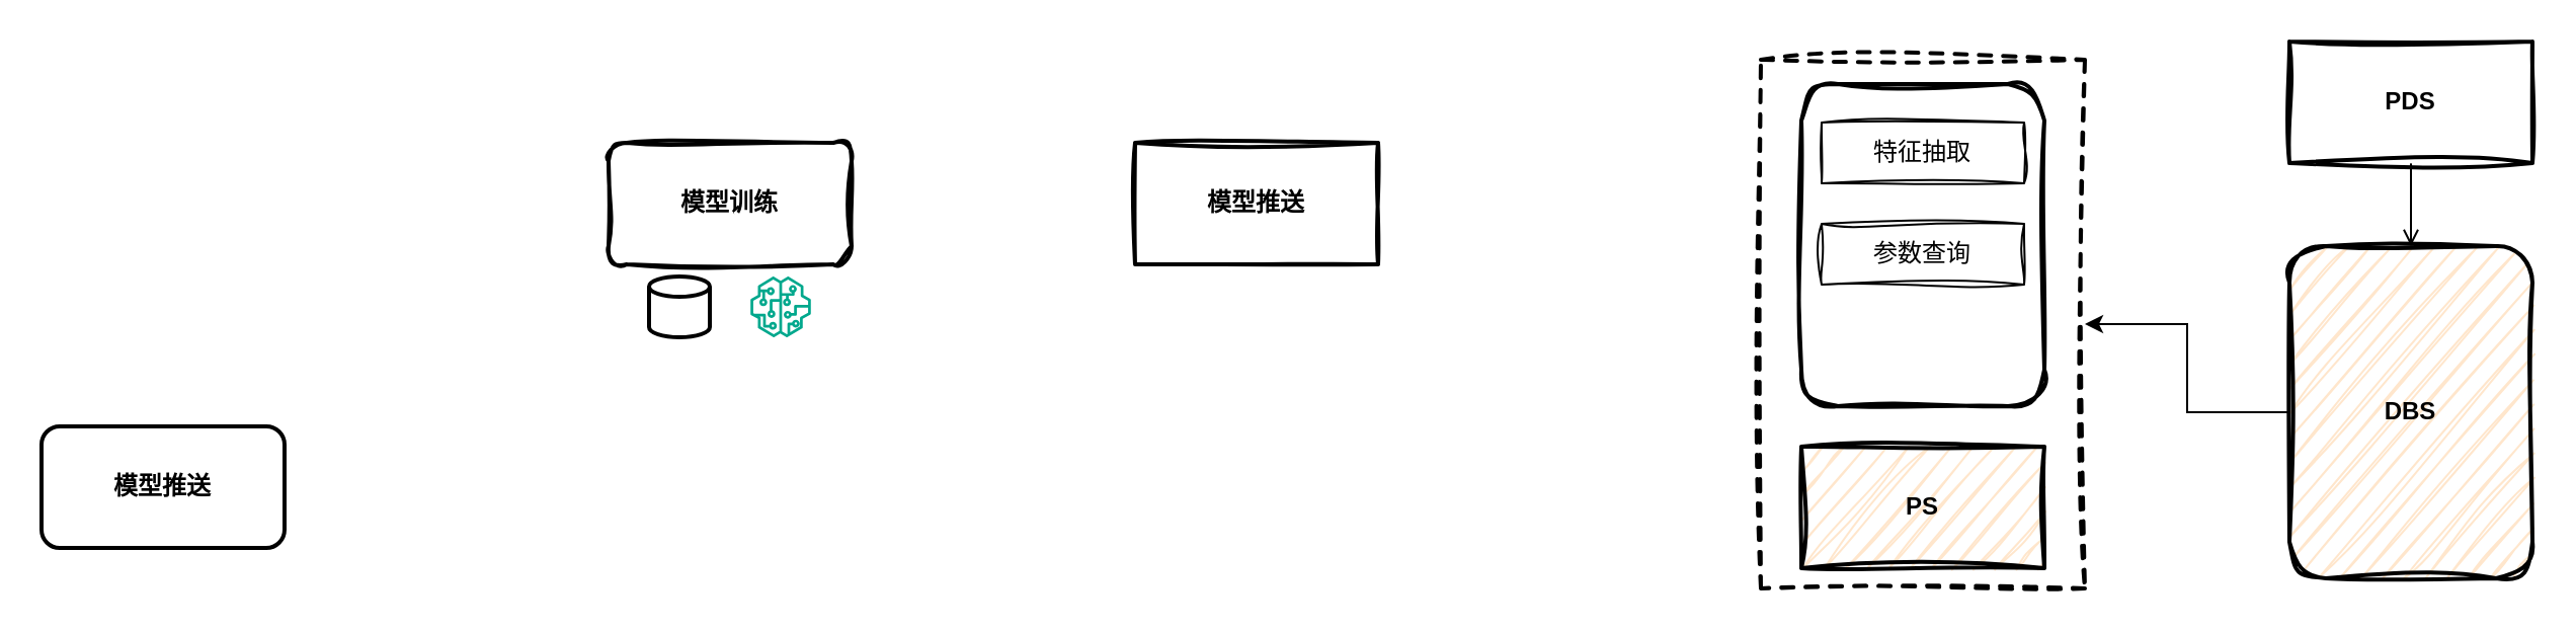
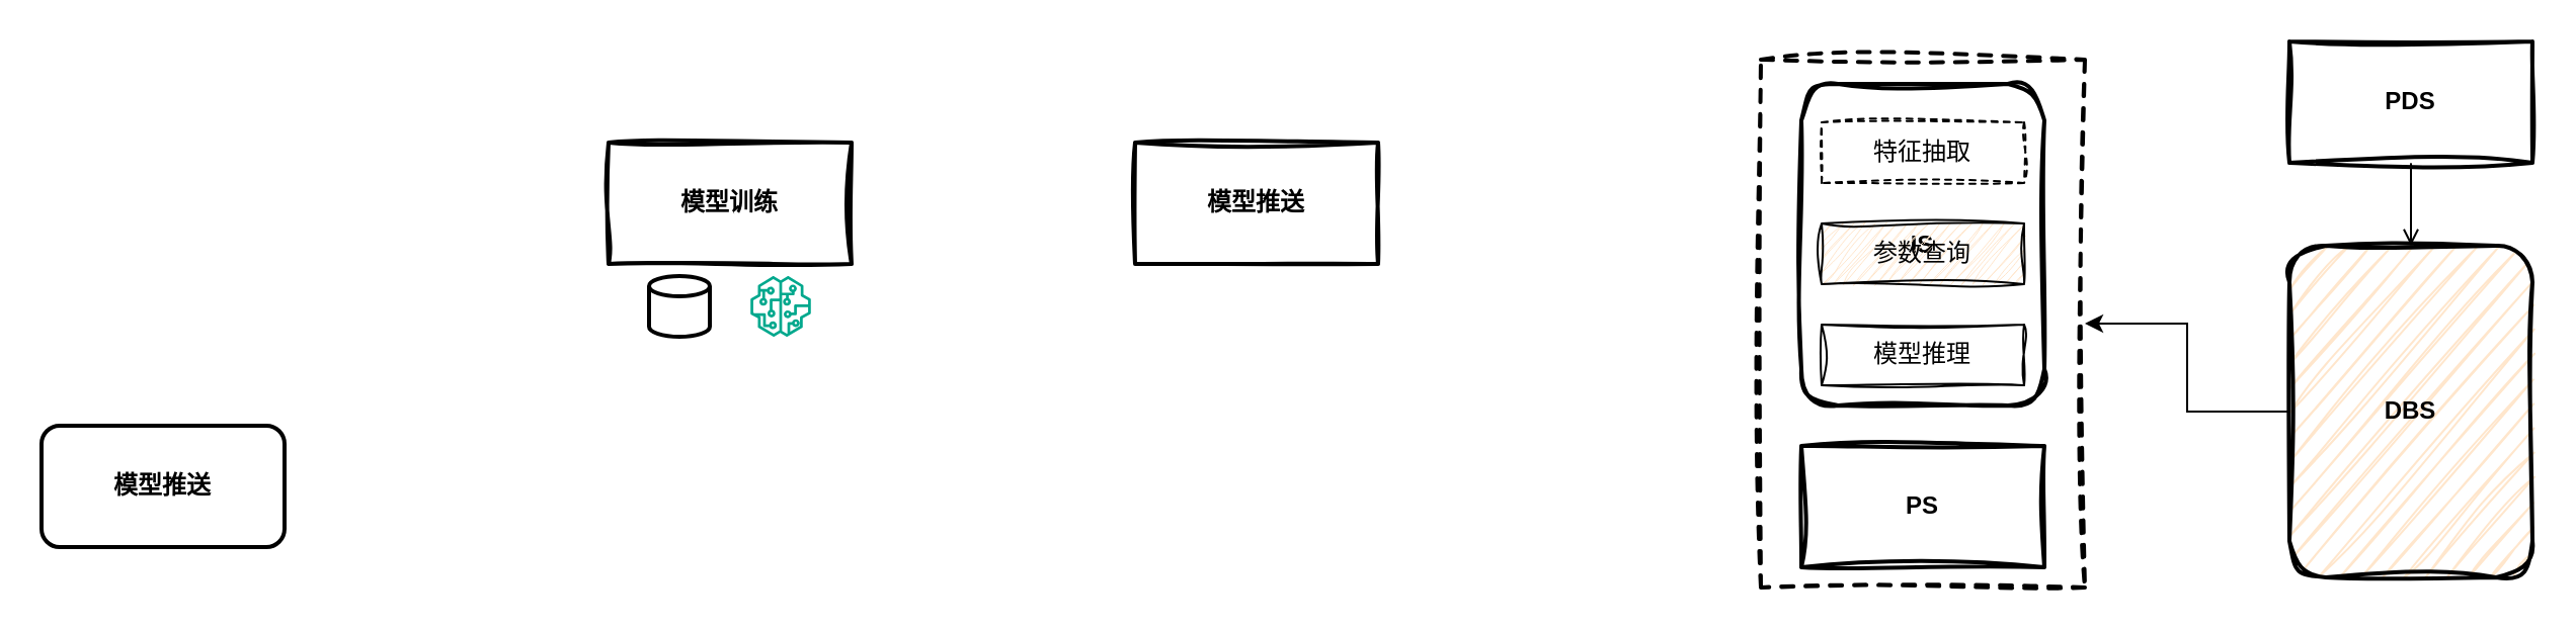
  <mxCell id="0" />
  <mxCell id="1" parent="0" />
  <mxCell id="2" value="" style="rounded=0;whiteSpace=wrap;html=1;dashed=1;strokeWidth=2;sketch=1;curveFitting=1;jiggle=2;" vertex="1" parent="1"><mxGeometry x="869" y="29" width="160" height="261" as="geometry" /></mxCell>
  <mxCell id="3" value="IS" style="rounded=1;whiteSpace=wrap;html=1;fontStyle=1;strokeWidth=2;sketch=1;curveFitting=1;jiggle=2;align=center;" vertex="1" parent="1"><mxGeometry x="889" y="41" width="120" height="159" as="geometry" /></mxCell>
  <mxCell id="4" value="&lt;b&gt;模型推送&lt;/b&gt;" style="rounded=0;whiteSpace=wrap;html=1;strokeWidth=2;sketch=1;curveFitting=1;jiggle=2;" vertex="1" parent="1"><mxGeometry x="560" y="70" width="120" height="60" as="geometry" /></mxCell>
- <mxCell id="5" value="&lt;b&gt;模型训练&lt;/b&gt;" style="whiteSpace=wrap;html=1;strokeWidth=2;sketch=1;curveFitting=1;jiggle=2;rounded=1;" vertex="1" parent="1"><mxGeometry x="300" y="70" width="120" height="60" as="geometry" /></mxCell>
+ <mxCell id="5" value="&lt;b&gt;模型训练&lt;/b&gt;" style="rounded=0;whiteSpace=wrap;html=1;strokeWidth=2;sketch=1;curveFitting=1;jiggle=2;" vertex="1" parent="1"><mxGeometry x="300" y="70" width="120" height="60" as="geometry" /></mxCell>
  <mxCell id="6" value="" style="strokeWidth=2;html=1;shape=mxgraph.flowchart.database;whiteSpace=wrap;" vertex="1" parent="1"><mxGeometry x="320" y="136" width="30" height="30" as="geometry" /></mxCell>
  <mxCell id="7" value="&lt;b&gt;模型推送&lt;/b&gt;" style="rounded=1;whiteSpace=wrap;html=1;strokeWidth=2;" vertex="1" parent="1"><mxGeometry x="20" y="210" width="120" height="60" as="geometry" /></mxCell>
  <mxCell id="8" value="" style="sketch=0;outlineConnect=0;fontColor=#232F3E;gradientColor=none;fillColor=#01A88D;strokeColor=none;dashed=0;verticalLabelPosition=bottom;verticalAlign=top;align=center;html=1;fontSize=12;fontStyle=0;aspect=fixed;pointerEvents=1;shape=mxgraph.aws4.sagemaker_model;" vertex="1" parent="1"><mxGeometry x="370" y="136" width="30" height="30" as="geometry" /></mxCell>
  <mxCell id="9" style="edgeStyle=orthogonalEdgeStyle;rounded=0;orthogonalLoop=1;jettySize=auto;html=1;exitX=0;exitY=0.5;exitDx=0;exitDy=0;entryX=1;entryY=0.5;entryDx=0;entryDy=0;" edge="1" parent="1" source="10" target="2"><mxGeometry relative="1" as="geometry" /></mxCell>
  <mxCell id="10" value="DBS" style="rounded=1;whiteSpace=wrap;html=1;fontStyle=1;strokeWidth=2;shadow=0;sketch=1;curveFitting=1;jiggle=2;fillColor=#ffe6cc;" vertex="1" parent="1"><mxGeometry x="1130" y="121" width="120" height="164" as="geometry" /></mxCell>
  <mxCell id="11" style="edgeStyle=orthogonalEdgeStyle;rounded=0;orthogonalLoop=1;jettySize=auto;html=1;exitX=0.5;exitY=1;exitDx=0;exitDy=0;entryX=0.5;entryY=0;entryDx=0;entryDy=0;endArrow=open;" edge="1" parent="1" source="12" target="10"><mxGeometry relative="1" as="geometry" /></mxCell>
  <mxCell id="12" value="PDS" style="whiteSpace=wrap;html=1;fontStyle=1;strokeWidth=2;sketch=1;curveFitting=1;jiggle=2;rounded=0;" vertex="1" parent="1"><mxGeometry x="1130" y="20" width="120" height="60" as="geometry" /></mxCell>
- <mxCell id="13" value="&lt;span&gt;PS&lt;/span&gt;" style="rounded=0;whiteSpace=wrap;html=1;fontStyle=1;strokeWidth=2;glass=0;sketch=1;curveFitting=1;jiggle=2;fillColor=#ffe6cc;" vertex="1" parent="1"><mxGeometry x="889" y="220" width="120" height="60" as="geometry" /></mxCell>
- <mxCell id="14" value="特征抽取" style="rounded=0;whiteSpace=wrap;html=1;sketch=1;curveFitting=1;jiggle=2;" vertex="1" parent="1"><mxGeometry x="899" y="60" width="100" height="30" as="geometry" /></mxCell>
- <mxCell id="15" value="参数查询" style="rounded=0;whiteSpace=wrap;html=1;sketch=1;curveFitting=1;jiggle=2;" vertex="1" parent="1"><mxGeometry x="899" y="110" width="100" height="30" as="geometry" /></mxCell>
+ <mxCell id="13" value="&lt;span&gt;PS&lt;/span&gt;" style="rounded=0;whiteSpace=wrap;html=1;fontStyle=1;strokeWidth=2;glass=0;sketch=1;curveFitting=1;jiggle=2;" vertex="1" parent="1"><mxGeometry x="889" y="220" width="120" height="60" as="geometry" /></mxCell>
+ <mxCell id="14" value="特征抽取" style="rounded=0;whiteSpace=wrap;html=1;sketch=1;curveFitting=1;jiggle=2;dashed=1;" vertex="1" parent="1"><mxGeometry x="899" y="60" width="100" height="30" as="geometry" /></mxCell>
+ <mxCell id="15" value="参数查询" style="rounded=0;whiteSpace=wrap;html=1;sketch=1;curveFitting=1;jiggle=2;fillColor=#ffe6cc;" vertex="1" parent="1"><mxGeometry x="899" y="110" width="100" height="30" as="geometry" /></mxCell>
+ <mxCell id="16" value="模型推理" style="rounded=0;whiteSpace=wrap;html=1;sketch=1;curveFitting=1;jiggle=2;" vertex="1" parent="1"><mxGeometry x="899" y="160" width="100" height="30" as="geometry" /></mxCell>
